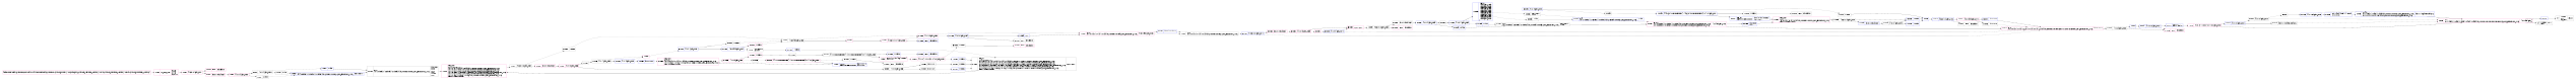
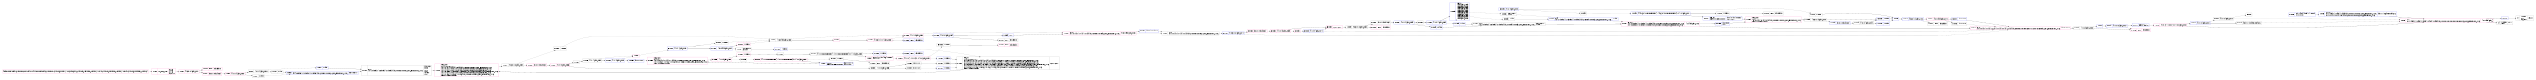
  digraph {
    fontname="Patrick Hand"
    rankdir=LR
    node [color=gray40 fontname="Patrick Hand" shape=record]
    edge [fontname="Patrick Hand" style=solid]
    n1 [color=deeppink label="{0\:\ 0x0000|MTH_ENTER_BLOCK\l|r0 = r32\lr1 = r23\lr3 = r25\lr0.pos = r24\l}"]
    n2 [color=deeppink label="{1\:\ 0x000e|if (r0.pos \< r3) goto L_0x0011\l}"]
    n3 [color=deeppink label="{2\:\ 0x0010|RETURN\l|return Float.NaN\l}"]
    n4 [color=deeppink label="{3\:\ 0x0011|char r2 = r1.charAt(r0.pos)\l}"]
    n5 [color=deeppink label="{4\:\ 0x001c|if (r2 == '+') goto L_0x0024\l}"]
    n6 [label="{5\:\ 0x001e|if (r2 == '\-') goto L_0x0022\l}"]
    n7 [label="{8\:\ 0x0024|r2 = false\l}"]
    n8 [color=blue label="{6\:\ 0x0020|r2 = false\l}"]
    n9 [label="{7\:\ 0x0022|r2 = true\l}"]
    n10 [color=blue label="{9\:\ 0x0025|PHI: r2 \l  PHI: (r2v5 boolean) = (r2v6 boolean), (r2v7 boolean) binds: [B:8:0x0024, B:7:0x0022] A[DONT_GENERATE, DONT_INLINE]\l|r0.pos = r0.pos + 1\l}"]
-   n11 [label="{10\:\ 0x002a|PHI: r2 \l  PHI: (r2v4 boolean) = (r2v5 boolean), (r2v8 boolean) binds: [B:9:0x0025, B:6:0x0020] A[DONT_GENERATE, DONT_INLINE]\l|int r9 = r0.pos\lr17 = 0\lr12 = 0\lr13 = 0\lr14 = 0\lr14 = false\lr16 = 0\l}"]
+   n11 [label="{10\:\ 0x002a|PHI: r2 \l  PHI: (r2v4 boolean) = (r2v5 boolean), (r2v8 boolean) binds: [B:9:0x0025, B:6:0x0020] A[DONT_GENERATE, DONT_INLINE]\l|int r9 = r0.pos\lr17 = 0\lr12 = 0\lr13 = 0\lr14 = 0\lr15 = false\lr16 = 0\l}"]
    n12 [color=deeppink label="{11\:\ 0x0036|LOOP_START\lPHI: r12 r13 r14 r15 r16 r17 \l  PHI: (r12v1 int) = (r12v0 int), (r12v5 int) binds: [B:10:0x002a, B:38:0x0087] A[DONT_GENERATE, DONT_INLINE]\l  PHI: (r13v1 int) = (r13v0 int), (r13v6 int) binds: [B:10:0x002a, B:38:0x0087] A[DONT_GENERATE, DONT_INLINE]\l  PHI: (r14v1 int) = (r14v0 int), (r14v9 int) binds: [B:10:0x002a, B:38:0x0087] A[DONT_GENERATE, DONT_INLINE]\l  PHI: (r15v1 boolean) = (r15v0 boolean), (r15v3 boolean) binds: [B:10:0x002a, B:38:0x0087] A[DONT_GENERATE, DONT_INLINE]\l  PHI: (r16v1 int) = (r16v0 int), (r16v3 int) binds: [B:10:0x002a, B:38:0x0087] A[DONT_GENERATE, DONT_INLINE]\l  PHI: (r17v1 long) = (r17v0 long), (r17v2 long) binds: [B:10:0x002a, B:38:0x0087] A[DONT_GENERATE, DONT_INLINE]\lLOOP:0: B:11:0x0036\-\>B:38:0x0087\l}"]
    n13 [label="{12\:\ 0x0041|if (r0.pos \>= r3) goto L_0x0091\l}"]
    n14 [color=deeppink label="{13\:\ 0x0043|char r7 = r1.charAt(r0.pos)\l}"]
    n15 [label="{102\:\ 0x0091|SYNTHETIC\l}"]
    n16 [color=deeppink label="{14\:\ 0x0049|if (r7 != '0') goto L_0x0053\l}"]
    n17 [label="{39\:\ 0x0091|if (r15 == false) goto L_0x009a\l}"]
    n18 [label="{15\:\ 0x004b|if (r12 != 0) goto L_0x0050\l}"]
    n19 [label="{18\:\ 0x0053}"]
    n20 [label="{16\:\ 0x004d|int r13 = r13 + 1\l}"]
    n21 [label="{17\:\ 0x0050|int r14 = r14 + 1\l}"]
    n22 [label="{19\:\ 0x0055|if (r7 \< '1') goto L_0x007a\l}"]
    n23 [color=blue label="{109\:\ 0x0087|SYNTHETIC\l}"]
    n24 [label="{110\:\ 0x0087|SYNTHETIC\l}"]
    n25 [label="{38\:\ 0x0087|LOOP_END\lPHI: r12 r13 r14 r15 r16 r17 \l  PHI: (r12v5 int) = (r12v1 int), (r12v7 int), (r12v1 int), (r12v1 int) binds: [B:108:0x0087, B:111:0x0087, B:110:0x0087, B:109:0x0087] A[DONT_GENERATE, DONT_INLINE]\l  PHI: (r13v6 int) = (r13v1 int), (r13v1 int), (r13v1 int), (r13v7 int) binds: [B:108:0x0087, B:111:0x0087, B:110:0x0087, B:109:0x0087] A[DONT_GENERATE, DONT_INLINE]\l  PHI: (r14v9 int) = (r14v1 int), (r14v10 int), (r14v12 int), (r14v1 int) binds: [B:108:0x0087, B:111:0x0087, B:110:0x0087, B:109:0x0087] A[DONT_GENERATE, DONT_INLINE]\l  PHI: (r15v3 boolean) = (r15v4 boolean), (r15v1 boolean), (r15v1 boolean), (r15v1 boolean) binds: [B:108:0x0087, B:111:0x0087, B:110:0x0087, B:109:0x0087] A[DONT_GENERATE, DONT_INLINE]\l  PHI: (r16v3 int) = (r16v4 int), (r16v1 int), (r16v1 int), (r16v1 int) binds: [B:108:0x0087, B:111:0x0087, B:110:0x0087, B:109:0x0087] A[DONT_GENERATE, DONT_INLINE]\l  PHI: (r17v2 long) = (r17v1 long), (r17v5 long), (r17v1 long), (r17v1 long) binds: [B:108:0x0087, B:111:0x0087, B:110:0x0087, B:109:0x0087] A[DONT_GENERATE, DONT_INLINE]\lLOOP:0: B:11:0x0036\-\>B:38:0x0087\l|r0.pos = r0.pos + 1\l}"]
    n26 [color=blue label="{20\:\ 0x0057|if (r7 \> '9') goto L_0x007a\l}"]
    n27 [color=deeppink label="{34\:\ 0x007a}"]
    n28 [color=blue label="{21\:\ 0x0059|int r12 = r12 + r14\l}"]
    n29 [color=blue label="{35\:\ 0x007c|if (r7 != '.') goto L_0x0091\l}"]
    n30 [color=deeppink label="{22\:\ 0x005a|LOOP_START\lPHI: r14 r17 \l  PHI: (r14v10 int) = (r14v1 int), (r14v11 int) binds: [B:21:0x0059, B:27:0x0063] A[DONT_GENERATE, DONT_INLINE]\l  PHI: (r17v3 long) = (r17v1 long), (r17v6 long) binds: [B:21:0x0059, B:27:0x0063] A[DONT_GENERATE, DONT_INLINE]\lLOOP:1: B:22:0x005a\-\>B:27:0x0063\l}"]
    n31 [color=deeppink label="{23\:\ 0x005c|if (r14 \<= 0) goto L_0x0068\l}"]
    n32 [label="{24\:\ 0x005e}"]
    n33 [color=deeppink label="{112\:\ 0x0068|SYNTHETIC\l}"]
    n34 [color=deeppink label="{25\:\ 0x0060|if ((r17 \> 922337203685477580L ? 1 : (r17 == 922337203685477580L ? 0 : \-1)) \<= 0) goto L_0x0063\l}"]
    n35 [label="{28\:\ 0x0068}"]
    n36 [color=blue label="{27\:\ 0x0063|LOOP_END\lLOOP:1: B:22:0x005a\-\>B:27:0x0063\l|long r17 = r17 * 10\lint r14 = r14 + \-1\l}"]
    n37 [label="{103\:\ 0x0062|SYNTHETIC\l}"]
    n38 [label="{26\:\ 0x0062|RETURN\l|return Float.NaN\l}"]
    n39 [label="{29\:\ 0x006a|if ((r17 \> 922337203685477580L ? 1 : (r17 == 922337203685477580L ? 0 : \-1)) \<= 0) goto L_0x006d\l}"]
    n40 [color=deeppink label="{31\:\ 0x006d|long r17 = (r17 * 10) + ((long) (r7 + 65488))\lint r12 = r12 + 1\l}"]
    n41 [color=blue label="{104\:\ 0x006c|SYNTHETIC\l}"]
    n42 [color=deeppink label="{32\:\ 0x0077|if ((r17 \> 0 ? 1 : (r17 == 0 ? 0 : \-1)) \>= 0) goto L_0x0087\l}"]
    n43 [color=blue label="{30\:\ 0x006c|RETURN\l|return Float.NaN\l}"]
    n44 [label="{105\:\ 0x0079|SYNTHETIC\l}"]
    n45 [color=blue label="{111\:\ 0x0087|SYNTHETIC\l}"]
    n46 [color=deeppink label="{33\:\ 0x0079|RETURN\l|return Float.NaN\l}"]
    n47 [color=blue label="{36\:\ 0x007e|if (r15 == false) goto L_0x0081\l}"]
    n48 [label="{106\:\ 0x0091|SYNTHETIC\l}"]
    n49 [label="{37\:\ 0x0081|r16 = r0.pos \- r9\lr15 = true\l}"]
    n50 [color=deeppink label="{107\:\ 0x0091|SYNTHETIC\l}"]
    n51 [color=blue label="{108\:\ 0x0087|SYNTHETIC\l}"]
    n52 [color=deeppink label="{40\:\ 0x0093}"]
    n53 [color=deeppink label="{43\:\ 0x009a|if (r12 != 0) goto L_0x00a0\l}"]
    n54 [color=deeppink label="{41\:\ 0x0097|if (r0.pos != (r16 + 1)) goto L_0x009a\l}"]
    n55 [color=blue label="{44\:\ 0x009c|if (r13 != 0) goto L_0x009f\l}"]
    n56 [color=deeppink label="{47\:\ 0x00a0|PHI: r12 \l  PHI: (r12v2 int) = (r12v1 int), (r12v4 int) binds: [B:43:0x009a, B:46:0x009f] A[DONT_GENERATE, DONT_INLINE]\l|if (r15 == false) goto L_0x00a6\l}"]
    n57 [color=blue label="{42\:\ 0x0099|RETURN\l|return Float.NaN\l}"]
    n58 [label="{45\:\ 0x009e|RETURN\l|return Float.NaN\l}"]
    n59 [color=blue label="{46\:\ 0x009f|r12 = 1\l}"]
    n60 [color=blue label="{48\:\ 0x00a2|int r14 = (r16 \- r13) \- r12\l}"]
    n61 [label="{49\:\ 0x00a6|PHI: r14 \l  PHI: (r14v2 int) = (r14v1 int), (r14v8 int) binds: [B:47:0x00a0, B:48:0x00a2] A[DONT_GENERATE, DONT_INLINE]\l}"]
    n62 [color=blue label="{50\:\ 0x00a8|if (r0.pos \>= r3) goto L_0x0118\l}"]
    n63 [color=deeppink label="{51\:\ 0x00aa|char r6 = r1.charAt(r0.pos)\l}"]
    n64 [color=deeppink label="{86\:\ 0x0118|PHI: r14 \l  PHI: (r14v3 int) = (r14v2 int), (r14v2 int), (r14v6 int), (r14v7 int), (r14v2 int) binds: [B:50:0x00a8, B:69:0x00e6, B:85:0x0117, B:84:0x0115, B:54:0x00b6] A[DONT_GENERATE, DONT_INLINE]\l|int r12 = r12 + r14\l}"]
    n65 [color=deeppink label="{52\:\ 0x00b2|if (r6 == 'E') goto L_0x00b8\l}"]
    n66 [label="{87\:\ 0x011b|if (r12 \> 39) goto L_0x0150\l}"]
    n67 [color=deeppink label="{53\:\ 0x00b4}"]
    n68 [color=deeppink label="{55\:\ 0x00b8|r0.pos = r0.pos + 1\l}"]
    n69 [color=blue label="{54\:\ 0x00b6|if (r6 != 'e') goto L_0x0118\l}"]
    n70 [label="{56\:\ 0x00bf|if (r0.pos != r3) goto L_0x00c2\l}"]
    n71 [color=deeppink label="{57\:\ 0x00c1|RETURN\l|return Float.NaN\l}"]
    n72 [label="{58\:\ 0x00c2|char r6 = r1.charAt(r0.pos)\l}"]
    n73 [color=blue label="{59\:\ 0x00ca|if (r6 == '+') goto L_0x00df\l}"]
    n74 [label="{60\:\ 0x00cc}"]
    n75 [color=blue label="{67\:\ 0x00df|r7 = false\l}"]
    n76 [color=blue label="{61\:\ 0x00ce|if (r6 == '\-') goto L_0x00dd\l}"]
    n77 [label="{68\:\ 0x00e0|PHI: r7 \l  PHI: (r7v4 boolean) = (r7v5 boolean), (r7v7 boolean) binds: [B:67:0x00df, B:66:0x00dd] A[DONT_GENERATE, DONT_INLINE]\l|r0.pos = r0.pos + 1\lr6 = false\l}"]
    n78 [color=blue label="{62\:\ 0x00d0|switch(r6) \{\l    case 48: goto L_0x00db;\l    case 49: goto L_0x00db;\l    case 50: goto L_0x00db;\l    case 51: goto L_0x00db;\l    case 52: goto L_0x00db;\l    case 53: goto L_0x00db;\l    case 54: goto L_0x00db;\l    case 55: goto L_0x00db;\l    case 56: goto L_0x00db;\l    case 57: goto L_0x00db;\l    default: goto L_0x00d3;\l\}\l}"]
    n79 [color=blue label="{66\:\ 0x00dd|r7 = true\l}"]
    n80 [label="{63\:\ 0x00d3|r0.pos = r0.pos \- 1\lr6 = true\l}"]
    n81 [label="{65\:\ 0x00db|r6 = false\l}"]
    n82 [color=blue label="{64\:\ 0x00d9|PHI: r6 \l  PHI: (r6v16 boolean) = (r6v15 boolean), (r6v19 boolean) binds: [B:65:0x00db, B:63:0x00d3] A[DONT_GENERATE, DONT_INLINE]\l|r7 = false\l}"]
    n83 [color=deeppink label="{69\:\ 0x00e6|PHI: r6 r7 \l  PHI: (r6v10 boolean) = (r6v14 boolean), (r6v16 boolean) binds: [B:68:0x00e0, B:64:0x00d9] A[DONT_GENERATE, DONT_INLINE]\l  PHI: (r7v3 boolean) = (r7v4 boolean), (r7v8 boolean) binds: [B:68:0x00e0, B:64:0x00d9] A[DONT_GENERATE, DONT_INLINE]\l|if (r6 != false) goto L_0x0128\l}"]
    n84 [color=blue label="{70\:\ 0x00e8|int r6 = r0.pos\lr9 = 0\l}"]
    n85 [color=deeppink label="{71\:\ 0x00eb|LOOP_START\lPHI: r9 \l  PHI: (r9v2 int) = (r9v1 int), (r9v4 int) binds: [B:70:0x00e8, B:79:0x0101] A[DONT_GENERATE, DONT_INLINE]\lLOOP:2: B:71:0x00eb\-\>B:79:0x0101\l}"]
    n86 [label="{72\:\ 0x00ed|if (r0.pos \>= r3) goto L_0x010e\l}"]
    n87 [color=blue label="{73\:\ 0x00ef|char r13 = r1.charAt(r0.pos)\l}"]
    n88 [color=blue label="{115\:\ 0x010e|SYNTHETIC\l}"]
    n89 [label="{74\:\ 0x00f7|if (r13 \< '0') goto L_0x010e\l}"]
    n90 [color=blue label="{80\:\ 0x010e}"]
    n91 [color=blue label="{113\:\ 0x010e|SYNTHETIC\l}"]
    n92 [color=blue label="{75\:\ 0x00f9|if (r13 \> '9') goto L_0x010e\l}"]
    n93 [label="{76\:\ 0x00fb}"]
    n94 [label="{114\:\ 0x010e|SYNTHETIC\l}"]
    n95 [color=blue label="{77\:\ 0x00fe|if ((((long) r9) \> 922337203685477580L ? 1 : (((long) r9) == 922337203685477580L ? 0 : \-1)) \<= 0) goto L_0x0101\l}"]
    n96 [color=blue label="{79\:\ 0x0101|LOOP_END\lLOOP:2: B:71:0x00eb\-\>B:79:0x0101\l|int r9 = (r9 * 10) + (r13 + 65488)\lr0.pos = r0.pos + 1\l}"]
    n97 [label="{116\:\ 0x0100|SYNTHETIC\l}"]
    n98 [label="{78\:\ 0x0100|RETURN\l|return Float.NaN\l}"]
    n99 [color=blue label="{81\:\ 0x0110|if (r0.pos != r6) goto L_0x0113\l}"]
    n100 [label="{82\:\ 0x0112|RETURN\l|return Float.NaN\l}"]
    n101 [color=deeppink label="{83\:\ 0x0113|if (r7 == false) goto L_0x0117\l}"]
    n102 [label="{84\:\ 0x0115|int r14 = r14 \- r9\l}"]
    n103 [color=blue label="{85\:\ 0x0117|int r14 = r14 + r9\l}"]
    n104 [color=blue label="{88\:\ 0x011d}"]
    n105 [color=deeppink label="{101\:\ 0x0150|RETURN\l|return Float.NaN\l}"]
    n106 [color=blue label="{89\:\ 0x011f|if (r12 \>= \-44) goto L_0x0122\l}"]
    n107 [color=blue label="{90\:\ 0x0122|r10 = r17\lfloat r1 = (float) r10\l}"]
    n108 [color=deeppink label="{91\:\ 0x0129|if ((r10 \> 0 ? 1 : (r10 == 0 ? 0 : \-1)) == 0) goto L_0x014c\l}"]
    n109 [color=blue label="{92\:\ 0x012b|if (r14 \<= 0) goto L_0x0134\l}"]
    n110 [color=deeppink label="{99\:\ 0x014c|PHI: r1 \l  PHI: (r1v4 float) = (r1v3 float), (r1v3 float), (r1v7 float), (r1v9 float) binds: [B:91:0x0129, B:94:0x0134, B:98:0x0145, B:93:0x012d] A[DONT_GENERATE, DONT_INLINE]\l|if (r2 == false) goto L_?\l}"]
    n111 [label="{93\:\ 0x012d|float r1 = r1 * positivePowersOf10[r14]\l}"]
    n112 [label="{94\:\ 0x0134|if (r14 \>= 0) goto L_0x014c\l}"]
    n113 [color=blue label="{100\:\ 0x014e}"]
    n114 [label="{118\:\ ?|SYNTHETIC\lRETURN\l|return r1\l}"]
    n115 [label="{95\:\ 0x0136}"]
-   n116 [color=blue label="{96\:\ 0x0138|if (r14 \>= \-38) goto L_0x0145\l}"]
    n117 [color=blue label="{97\:\ 0x013a|float r1 = (float) (((double) r1) * 1.0E\-20d)\lint r14 = r14 + 20\l}"]
    n118 [color=blue label="{98\:\ 0x0145|PHI: r1 r14 \l  PHI: (r1v6 float) = (r1v3 float), (r1v8 float) binds: [B:96:0x0138, B:97:0x013a] A[DONT_GENERATE, DONT_INLINE]\l  PHI: (r14v4 int) = (r14v3 int), (r14v5 int) binds: [B:96:0x0138, B:97:0x013a] A[DONT_GENERATE, DONT_INLINE]\l|float r1 = r1 * negativePowersOf10[\-r14]\l}"]
    n119 [label="{117\:\ ?|SYNTHETIC\lRETURN\lORIG_RETURN\l|return \-r1\l}"]
    n120 [color=deeppink label="{float com.caverock.androidsvg.NumberParser.parseNumber((r22v0 'this' com.caverock.androidsvg.NumberParser A[IMMUTABLE_TYPE, THIS]), (r23v0 java.lang.String A[IMMUTABLE_TYPE, METHOD_ARGUMENT]), (r24v0 int A[IMMUTABLE_TYPE, METHOD_ARGUMENT]), (r25v0 int A[IMMUTABLE_TYPE, METHOD_ARGUMENT])) }"]
    n1 -> n2
    n2 -> n3
    n2 -> n4
    n4 -> n5
    n5 -> n6
    n5 -> n7
    n6 -> n8 [style=dashed]
    n6 -> n9 [style=dashed]
    n7 -> n10 [style=dashed]
    n8 -> n11
    n9 -> n10
    n10 -> n11 [style=dashed]
    n11 -> n12
    n12 -> n13
    n13 -> n14 [style=dashed]
    n13 -> n15 [style=dashed]
    n14 -> n16
    n15 -> n17 [style=dashed]
    n16 -> n18
    n16 -> n19
    n17 -> n52
    n17 -> n53 [style=dashed]
    n18 -> n20
    n18 -> n21
    n19 -> n22
    n20 -> n23 [style=dashed]
    n21 -> n24 [style=dashed]
    n22 -> n26
    n22 -> n27 [style=dashed]
    n23 -> n25 [style=dashed]
    n24 -> n25
    n25 -> n12
    n26 -> n27 [style=dashed]
    n26 -> n28
    n27 -> n29 [style=dashed]
    n28 -> n30 [style=dashed]
    n29 -> n47
    n29 -> n48
    n30 -> n31 [style=dashed]
    n31 -> n32 [style=dashed]
    n31 -> n33
    n32 -> n34 [style=dashed]
    n33 -> n35
    n34 -> n36
    n34 -> n37 [style=dashed]
    n35 -> n39
    n36 -> n30
    n37 -> n38
    n39 -> n40
    n39 -> n41
    n40 -> n42 [style=dashed]
    n41 -> n43 [style=dashed]
    n42 -> n44 [style=dashed]
    n42 -> n45 [style=dashed]
    n44 -> n46
    n45 -> n25
    n47 -> n49 [style=dashed]
    n47 -> n50
    n48 -> n17 [style=dashed]
    n49 -> n51
    n50 -> n17 [style=dashed]
    n51 -> n25 [style=dashed]
    n52 -> n54
    n53 -> n55 [style=dashed]
    n53 -> n56 [style=dashed]
    n54 -> n53 [style=dashed]
    n54 -> n57
    n55 -> n58
    n55 -> n59
    n56 -> n60
    n56 -> n61 [style=dashed]
    n59 -> n56
    n60 -> n61 [style=dashed]
    n61 -> n62 [style=dashed]
    n62 -> n63
    n62 -> n64 [style=dashed]
    n63 -> n65 [style=dashed]
    n64 -> n66
    n65 -> n67 [style=dashed]
    n65 -> n68
    n66 -> n104 [style=dashed]
    n66 -> n105
    n67 -> n69 [style=dashed]
    n68 -> n70
    n69 -> n64 [style=dashed]
    n69 -> n68 [style=dashed]
    n70 -> n71 [style=dashed]
    n70 -> n72
    n72 -> n73
    n73 -> n74
    n73 -> n75
    n74 -> n76
    n75 -> n77
    n76 -> n78
    n76 -> n79 [style=dashed]
    n77 -> n83
    n78 -> n80 [style=dashed]
    n78 -> n81 [style=dashed]
    n79 -> n77 [style=dashed]
    n80 -> n82 [style=dashed]
    n81 -> n82
    n82 -> n83 [style=dashed]
    n83 -> n64
    n83 -> n84
    n84 -> n85
    n85 -> n86
    n86 -> n87 [style=dashed]
    n86 -> n88
    n87 -> n89
    n88 -> n90
    n89 -> n88
    n89 -> n91
    n90 -> n99 [style=dashed]
    n91 -> n90 [style=dashed]
    n92 -> n93 [style=dashed]
    n92 -> n94 [style=dashed]
    n93 -> n95 [style=dashed]
    n94 -> n90
    n95 -> n96
    n95 -> n97
    n96 -> n85
    n97 -> n98 [style=dashed]
    n99 -> n100
    n99 -> n101 [style=dashed]
    n101 -> n102
    n101 -> n103 [style=dashed]
    n102 -> n64 [style=dashed]
    n103 -> n64
    n104 -> n106 [style=dashed]
    n106 -> n105 [style=dashed]
    n106 -> n107
    n107 -> n108 [style=dashed]
    n108 -> n109
    n108 -> n110
    n109 -> n111
    n109 -> n112 [style=dashed]
    n110 -> n113
    n110 -> n114
    n111 -> n110 [style=dashed]
    n112 -> n110 [style=dashed]
    n112 -> n115 [style=dashed]
    n113 -> n119
-   n115 -> n116
-   n116 -> n117
-   n116 -> n118 [style=dashed]
    n117 -> n118 [style=dashed]
    n118 -> n110
    n120 -> n1 [style=dashed]
  }
